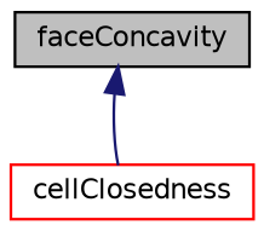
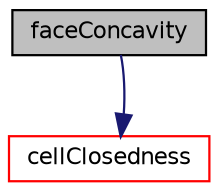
  digraph {
    rankdir=TB
    node [fontname=Helvetica fontsize=10 shape=record]
    n1 [color=black fillcolor=grey75 fontcolor=black height=0.2 label=faceConcavity style=filled width=0.4]
    n2 [color=red height=0.2 label=cellClosedness width=0.4]
-   n1 -> n2 [color=midnightblue dir=back fontname=Helvetica fontsize=10 labelfontname=Helvetica labelfontsize=10 style=solid]
+   n2 -> n1 [color=midnightblue dir=back fontname=Helvetica fontsize=10 labelfontname=Helvetica labelfontsize=10 style=solid]
  }
